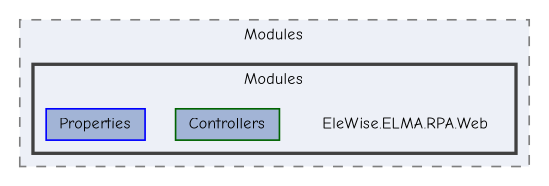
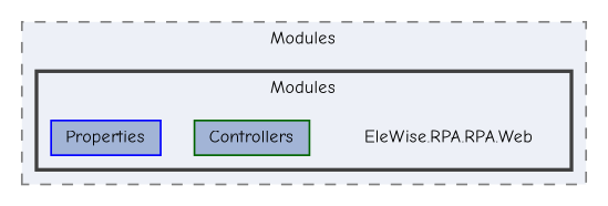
  digraph {
    compound=true
    fontname="Comic Neue"
    node [fontname="Comic Neue" fontsize=10 shape=box color=darkgreen fillcolor="#a2b4d6" style=filled]
-   n1 [height=0.2 label="EleWise.ELMA.RPA.Web" shape=plaintext width=0.4 fillcolor="" style=""]
+   n1 [height=0.2 label="EleWise.RPA.RPA.Web" shape=plaintext width=0.4 fillcolor="" style=""]
    n2 [height=0.2 label=Controllers width=0.4]
    n3 [color=blue height=0.2 label=Properties width=0.4]
    subgraph cluster_1 {
      bgcolor="#edf0f7"
      fontsize=10
      label=Modules
      pencolor=grey50
      style="filled,dashed"
      subgraph cluster_2 {
        bgcolor="#edf0f7"
        fontsize=10
        pencolor=grey25
        style="filled,bold"
        n1
        n2
        n3
      }
    }
  }
